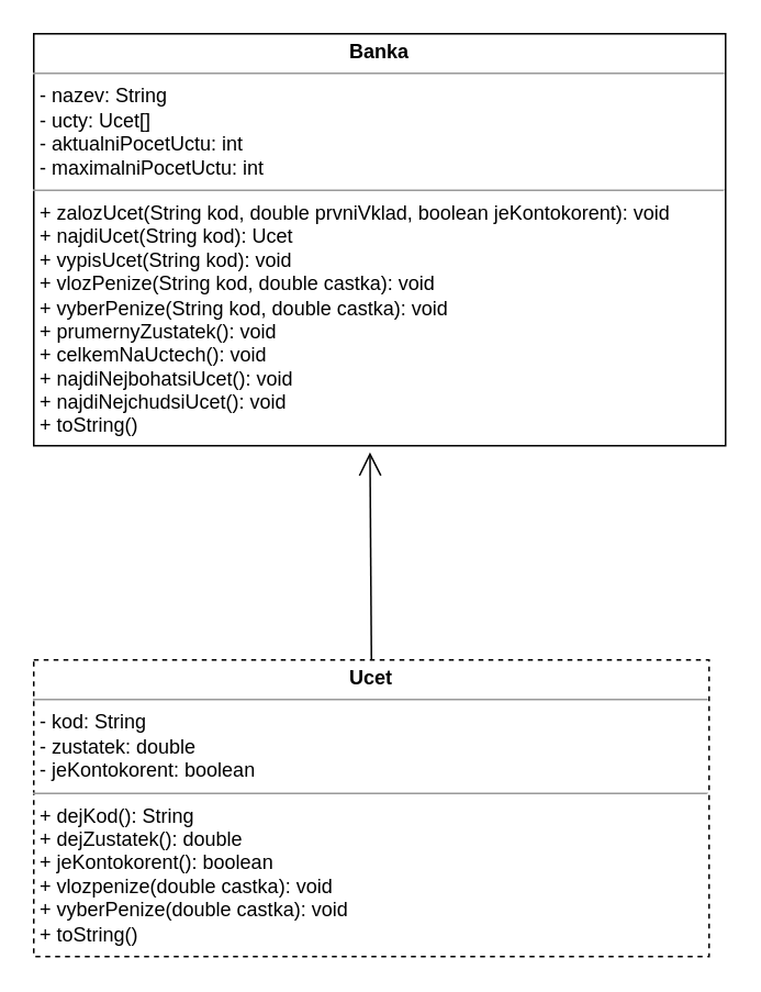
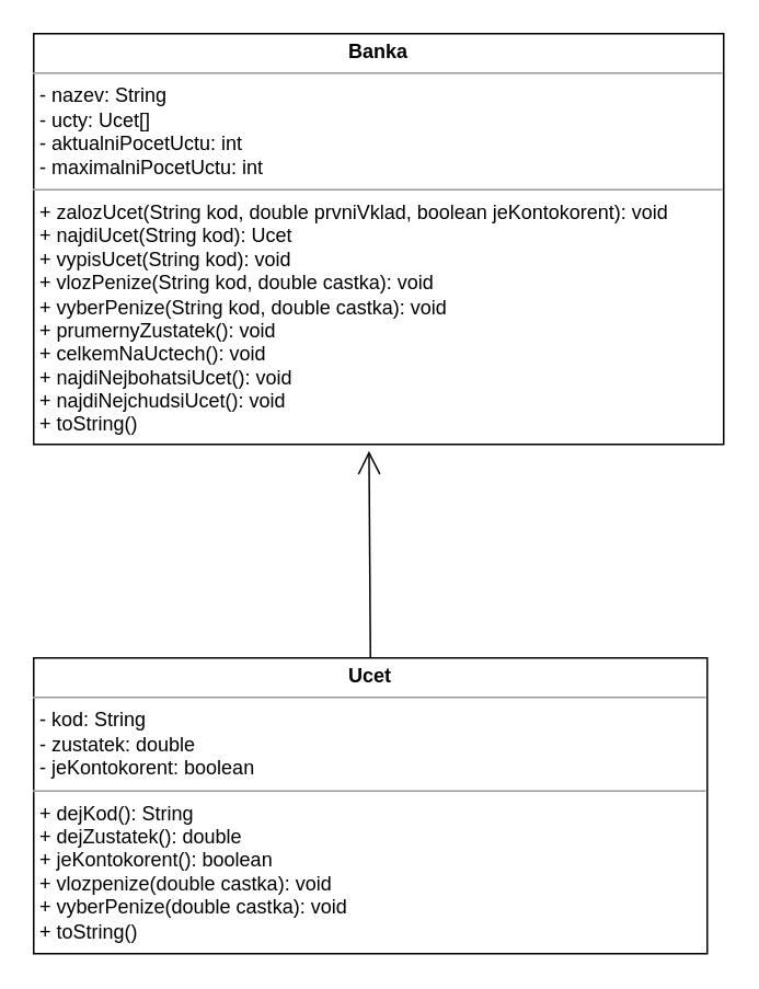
  <mxCell id="0" />
  <mxCell id="1" parent="0" />
- <mxCell id="2" value="&lt;p style=&quot;margin: 0px ; margin-top: 4px ; text-align: center&quot;&gt;&lt;b&gt;Ucet&lt;/b&gt;&lt;/p&gt;&lt;hr size=&quot;1&quot;&gt;&lt;p style=&quot;margin: 0px ; margin-left: 4px&quot;&gt;- kod: String&lt;/p&gt;&lt;p style=&quot;margin: 0px ; margin-left: 4px&quot;&gt;- zustatek: double&lt;/p&gt;&lt;p style=&quot;margin: 0px ; margin-left: 4px&quot;&gt;- jeKontokorent: boolean&lt;/p&gt;&lt;hr size=&quot;1&quot;&gt;&lt;p style=&quot;margin: 0px ; margin-left: 4px&quot;&gt;+ dejKod(): String&lt;/p&gt;&lt;p style=&quot;margin: 0px ; margin-left: 4px&quot;&gt;+ dejZustatek(): double&lt;/p&gt;&lt;p style=&quot;margin: 0px ; margin-left: 4px&quot;&gt;+ jeKontokorent(): boolean&lt;/p&gt;&lt;p style=&quot;margin: 0px ; margin-left: 4px&quot;&gt;+ vlozpenize(double castka): void&lt;/p&gt;&lt;p style=&quot;margin: 0px ; margin-left: 4px&quot;&gt;+ vyberPenize(double castka): void&lt;/p&gt;&lt;p style=&quot;margin: 0px ; margin-left: 4px&quot;&gt;+ toString()&lt;br&gt;&lt;/p&gt;" style="verticalAlign=top;align=left;overflow=fill;fontSize=12;fontFamily=Helvetica;html=1;dashed=1;" vertex="1" parent="1"><mxGeometry x="20" y="400" width="410" height="180" as="geometry" /></mxCell>
+ <mxCell id="2" value="&lt;p style=&quot;margin: 0px ; margin-top: 4px ; text-align: center&quot;&gt;&lt;b&gt;Ucet&lt;/b&gt;&lt;/p&gt;&lt;hr size=&quot;1&quot;&gt;&lt;p style=&quot;margin: 0px ; margin-left: 4px&quot;&gt;- kod: String&lt;/p&gt;&lt;p style=&quot;margin: 0px ; margin-left: 4px&quot;&gt;- zustatek: double&lt;/p&gt;&lt;p style=&quot;margin: 0px ; margin-left: 4px&quot;&gt;- jeKontokorent: boolean&lt;/p&gt;&lt;hr size=&quot;1&quot;&gt;&lt;p style=&quot;margin: 0px ; margin-left: 4px&quot;&gt;+ dejKod(): String&lt;/p&gt;&lt;p style=&quot;margin: 0px ; margin-left: 4px&quot;&gt;+ dejZustatek(): double&lt;/p&gt;&lt;p style=&quot;margin: 0px ; margin-left: 4px&quot;&gt;+ jeKontokorent(): boolean&lt;/p&gt;&lt;p style=&quot;margin: 0px ; margin-left: 4px&quot;&gt;+ vlozpenize(double castka): void&lt;/p&gt;&lt;p style=&quot;margin: 0px ; margin-left: 4px&quot;&gt;+ vyberPenize(double castka): void&lt;/p&gt;&lt;p style=&quot;margin: 0px ; margin-left: 4px&quot;&gt;+ toString()&lt;br&gt;&lt;/p&gt;" style="verticalAlign=top;align=left;overflow=fill;fontSize=12;fontFamily=Helvetica;html=1;" vertex="1" parent="1"><mxGeometry x="20" y="400" width="410" height="180" as="geometry" /></mxCell>
  <mxCell id="3" value="&lt;p style=&quot;margin: 0px ; margin-top: 4px ; text-align: center&quot;&gt;&lt;b&gt;Banka&lt;/b&gt;&lt;/p&gt;&lt;hr size=&quot;1&quot;&gt;&lt;p style=&quot;margin: 0px ; margin-left: 4px&quot;&gt;- nazev: String&lt;/p&gt;&lt;p style=&quot;margin: 0px ; margin-left: 4px&quot;&gt;- ucty: Ucet[]&lt;/p&gt;&lt;p style=&quot;margin: 0px ; margin-left: 4px&quot;&gt;- aktualniPocetUctu: int&lt;/p&gt;&lt;p style=&quot;margin: 0px ; margin-left: 4px&quot;&gt;- maximalniPocetUctu: int&amp;nbsp;&lt;/p&gt;&lt;hr size=&quot;1&quot;&gt;&lt;p style=&quot;margin: 0px ; margin-left: 4px&quot;&gt;+ zalozUcet(String kod, double prvniVklad, boolean jeKontokorent): void&lt;/p&gt;&lt;p style=&quot;margin: 0px ; margin-left: 4px&quot;&gt;+ najdiUcet(String kod): Ucet&lt;/p&gt;&lt;p style=&quot;margin: 0px ; margin-left: 4px&quot;&gt;+ vypisUcet(String kod): void&lt;/p&gt;&lt;p style=&quot;margin: 0px ; margin-left: 4px&quot;&gt;+ vlozPenize(String kod, double castka): void&lt;/p&gt;&lt;p style=&quot;margin: 0px ; margin-left: 4px&quot;&gt;+ vyberPenize(String kod, double castka): void&lt;/p&gt;&lt;p style=&quot;margin: 0px ; margin-left: 4px&quot;&gt;+ prumernyZustatek(): void&lt;/p&gt;&lt;p style=&quot;margin: 0px ; margin-left: 4px&quot;&gt;+ celkemNaUctech(): void&lt;/p&gt;&lt;p style=&quot;margin: 0px ; margin-left: 4px&quot;&gt;+ najdiNejbohatsiUcet(): void&lt;/p&gt;&lt;p style=&quot;margin: 0px ; margin-left: 4px&quot;&gt;+ najdiNejchudsiUcet(): void&lt;/p&gt;&lt;p style=&quot;margin: 0px ; margin-left: 4px&quot;&gt;+ toString()&lt;br&gt;&lt;/p&gt;" style="verticalAlign=top;align=left;overflow=fill;fontSize=12;fontFamily=Helvetica;html=1;" vertex="1" parent="1"><mxGeometry x="20" y="20" width="420" height="250" as="geometry" /></mxCell>
  <mxCell id="4" value="" style="endArrow=open;endFill=1;endSize=12;html=1;exitX=0.5;exitY=0;exitDx=0;exitDy=0;entryX=0.486;entryY=1.016;entryDx=0;entryDy=0;entryPerimeter=0;" edge="1" parent="1" source="2" target="3"><mxGeometry width="160" relative="1" as="geometry"><mxPoint x="240" y="310" as="sourcePoint" /><mxPoint x="400" y="310" as="targetPoint" /></mxGeometry></mxCell>
